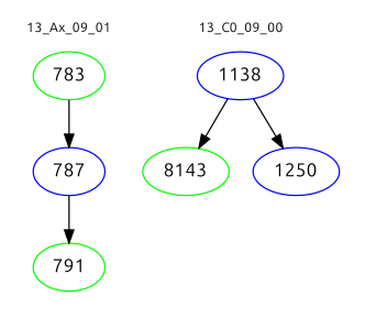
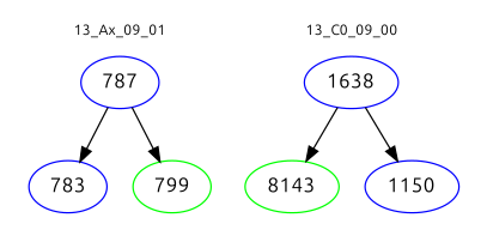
  digraph {
    fontname=Ubuntu
    node [color=blue fontname=Ubuntu]
    edge [color=black fontname=Ubuntu]
    n1 [label=787]
-   n2 [color=green label=783]
-   n3 [color=green label=791]
-   n4 [label=1138]
+   n2 [label=783]
+   n3 [color=green label=799]
+   n4 [label=1638]
    n5 [color=green label=8143]
-   n6 [label=1250]
+   n6 [label=1150]
    subgraph cluster_1 {
      color=white
      fontsize=10
      label="13_Ax_09_01"
      n1
      n2
      n3
    }
    subgraph cluster_2 {
      color=white
      fontsize=10
      label="13_C0_09_00"
      n4
      n5
      n6
    }
-   n2 -> n1
+   n1 -> n2
    n1 -> n3
    n4 -> n5
    n4 -> n6
  }
